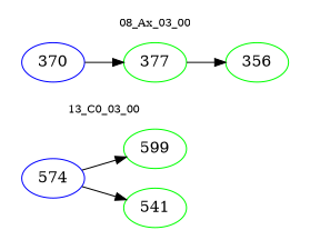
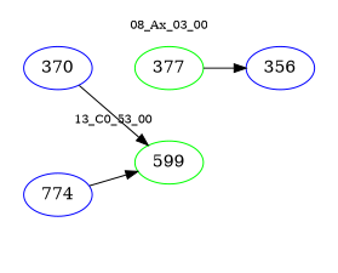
  digraph {
    rankdir=LR
    node [color=green]
    edge [color=black]
    n1 [color=blue label=370]
-   n2 [label=356]
+   n2 [color=blue label=356]
    n3 [label=377]
-   n4 [color=blue label=574]
+   n4 [color=blue label=774]
    n5 [label=599]
-   n6 [label=541]
    subgraph cluster_1 {
      color=white
      fontsize=10
      label="08_Ax_03_00"
      n1
      n2
      n3
    }
    subgraph cluster_2 {
      color=white
      fontsize=10
-     label="13_C0_03_00"
+     label="13_C0_53_00"
      n4
      n5
-     n6
    }
-   n1 -> n3
+   n1 -> n5
    n3 -> n2
    n4 -> n5
-   n4 -> n6
  }
